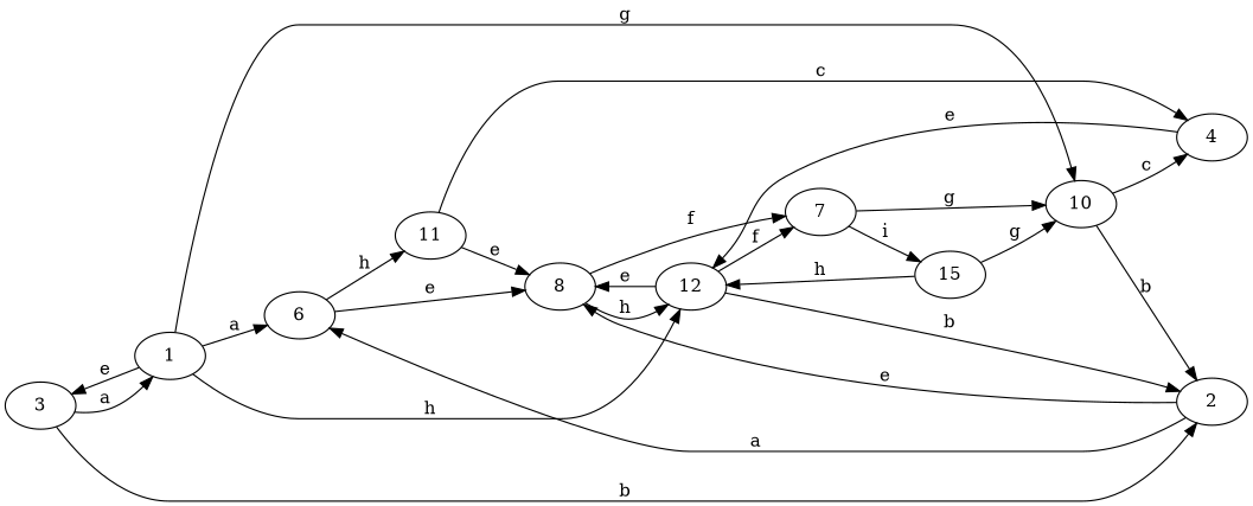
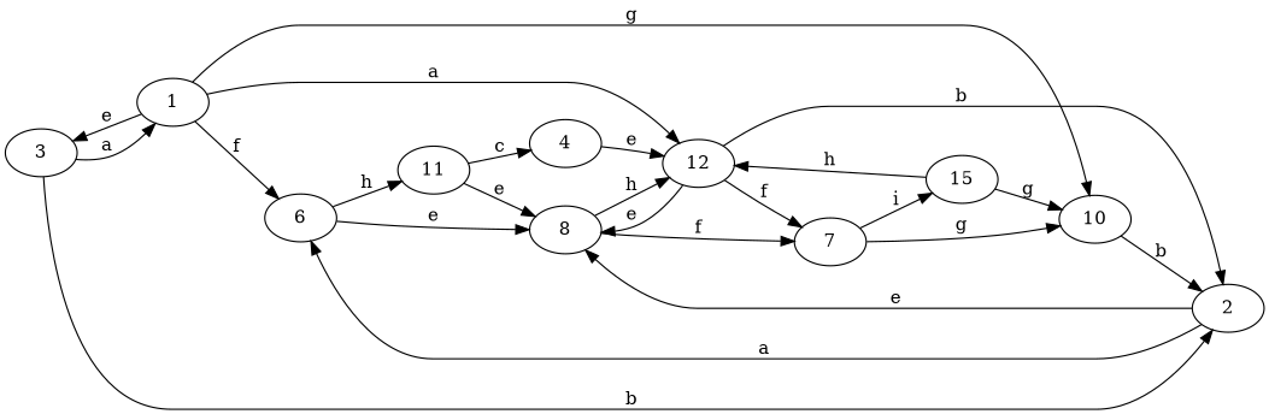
  strict digraph {
    rankdir=LR
    n1 [label=6]
    8
    11
    12
    n5 [label=7]
    4
    1
    3
    10
    2
    n11 [label=15]
    n1 -> 8 [label=e]
    n1 -> 11 [label=h]
    8 -> 12 [label=h]
    8 -> n5 [label=f]
    11 -> 8 [label=e]
    11 -> 4 [label=c]
    12 -> 8 [label=e]
    12 -> n5 [label=f]
    12 -> 2 [label=b]
    n5 -> 10 [label=g]
    n5 -> n11 [label=i]
    4 -> 12 [label=e]
-   1 -> n1 [label=a]
-   1 -> 12 [label=h]
+   1 -> n1 [label=f]
+   1 -> 12 [label=a]
    1 -> 3 [label=e]
    1 -> 10 [label=g]
    3 -> 1 [label=a]
    3 -> 2 [label=b]
-   10 -> 4 [label=c]
    10 -> 2 [label=b]
    2 -> n1 [label=a]
    2 -> 8 [label=e]
    n11 -> 12 [label=h]
    n11 -> 10 [label=g]
  }
